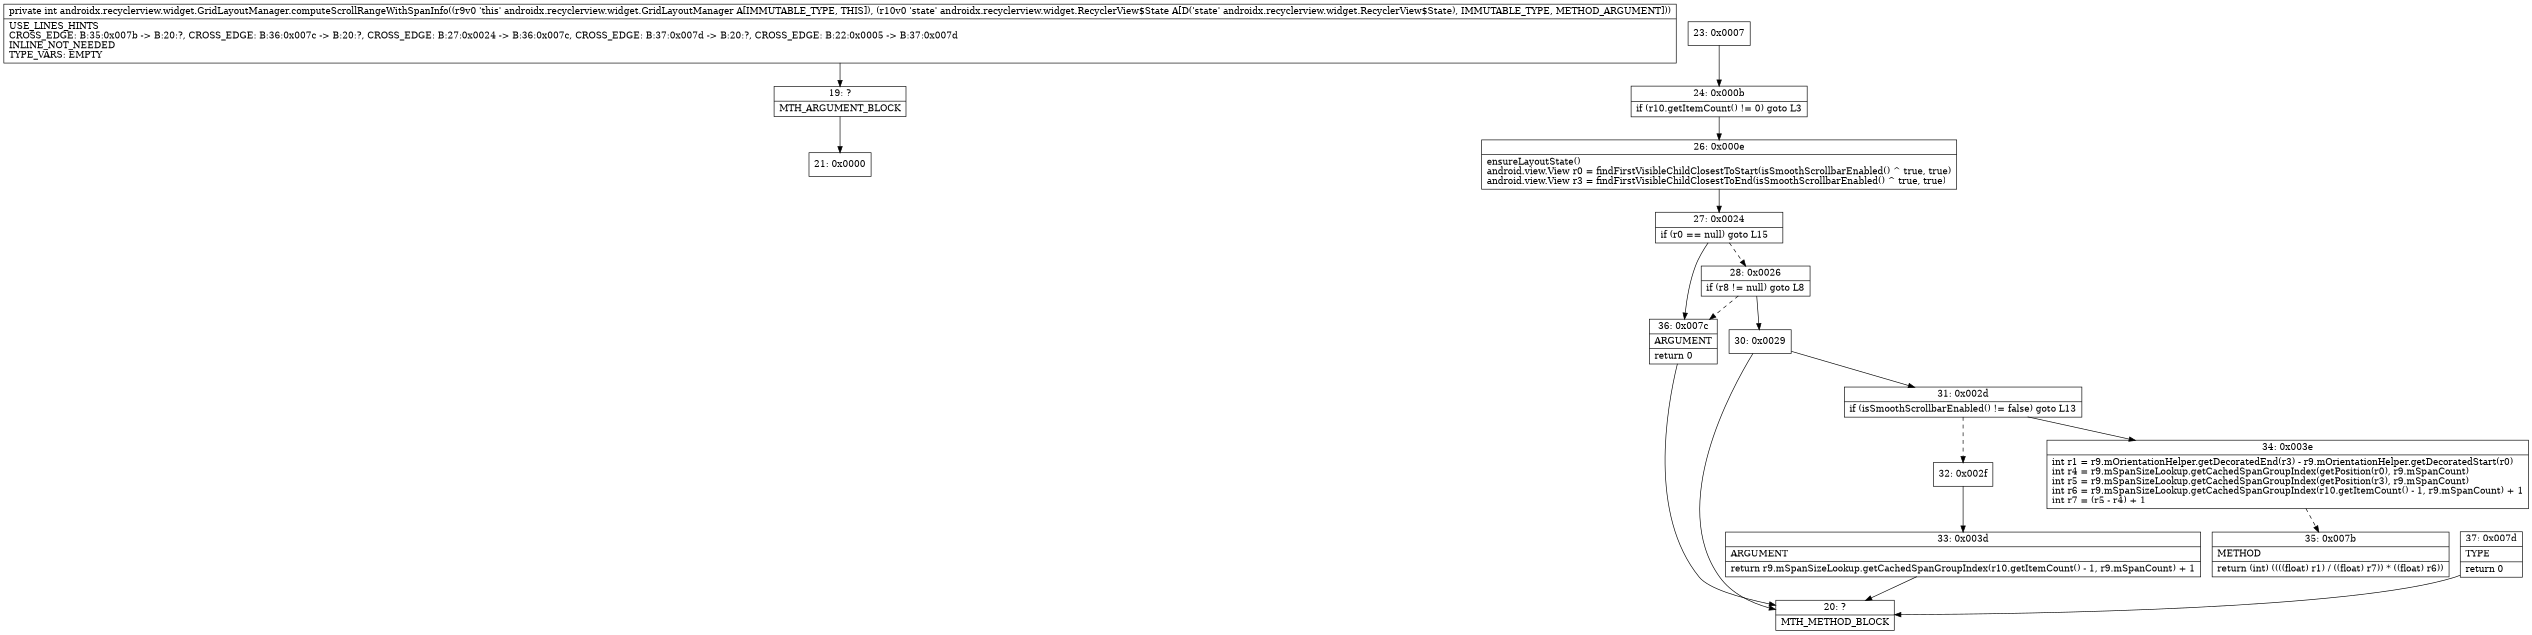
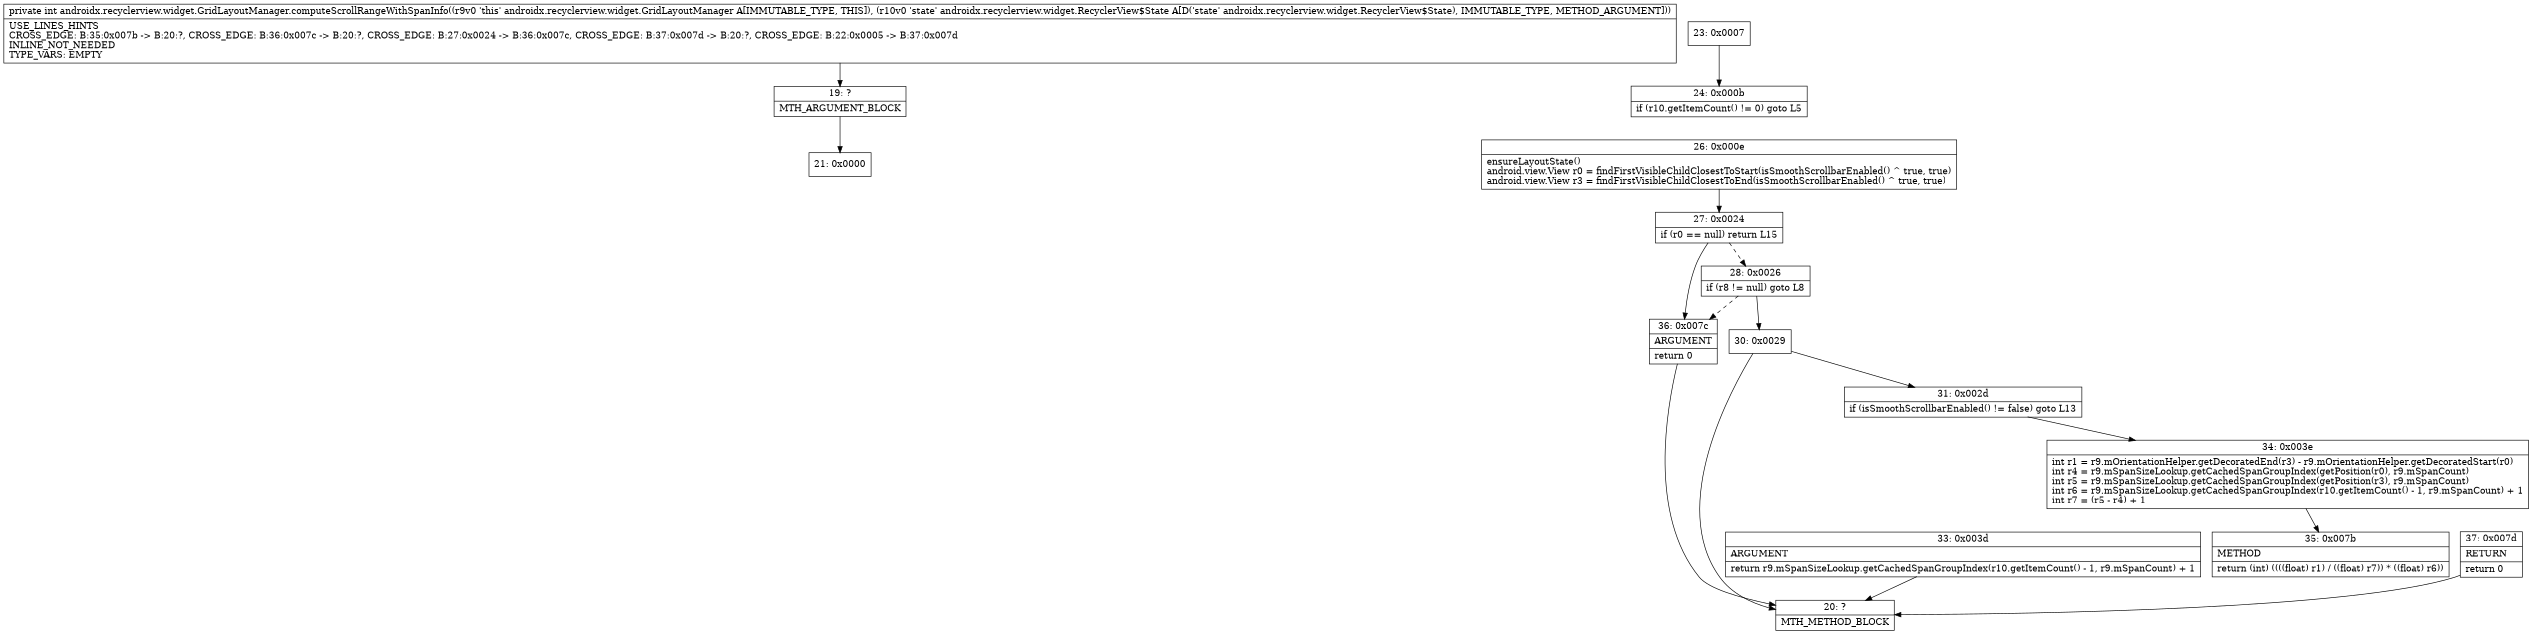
  digraph {
    node [shape=record]
    n1 [label="{19\:\ ?|MTH_ARGUMENT_BLOCK\l}"]
    n2 [label="{21\:\ 0x0000}"]
    n3 [label="{23\:\ 0x0007}"]
-   n4 [label="{24\:\ 0x000b|if (r10.getItemCount() != 0) goto L3\l}"]
-   n5 [label="{37\:\ 0x007d|TYPE\l|return 0\l}"]
+   n4 [label="{24\:\ 0x000b|if (r10.getItemCount() != 0) goto L5\l}"]
+   n5 [label="{37\:\ 0x007d|RETURN\l|return 0\l}"]
    n6 [label="{20\:\ ?|MTH_METHOD_BLOCK\l}"]
    n7 [label="{26\:\ 0x000e|ensureLayoutState()\landroid.view.View r0 = findFirstVisibleChildClosestToStart(isSmoothScrollbarEnabled() ^ true, true)\landroid.view.View r3 = findFirstVisibleChildClosestToEnd(isSmoothScrollbarEnabled() ^ true, true)\l}"]
-   n8 [label="{27\:\ 0x0024|if (r0 == null) goto L15\l}"]
+   n8 [label="{27\:\ 0x0024|if (r0 == null) return L15\l}"]
    n9 [label="{28\:\ 0x0026|if (r8 != null) goto L8\l}"]
    n10 [label="{36\:\ 0x007c|ARGUMENT\l|return 0\l}"]
    n11 [label="{30\:\ 0x0029}"]
    n12 [label="{31\:\ 0x002d|if (isSmoothScrollbarEnabled() != false) goto L13\l}"]
-   n13 [label="{32\:\ 0x002f}"]
    n14 [label="{34\:\ 0x003e|int r1 = r9.mOrientationHelper.getDecoratedEnd(r3) \- r9.mOrientationHelper.getDecoratedStart(r0)\lint r4 = r9.mSpanSizeLookup.getCachedSpanGroupIndex(getPosition(r0), r9.mSpanCount)\lint r5 = r9.mSpanSizeLookup.getCachedSpanGroupIndex(getPosition(r3), r9.mSpanCount)\lint r6 = r9.mSpanSizeLookup.getCachedSpanGroupIndex(r10.getItemCount() \- 1, r9.mSpanCount) + 1\lint r7 = (r5 \- r4) + 1\l}"]
    n15 [label="{33\:\ 0x003d|ARGUMENT\l|return r9.mSpanSizeLookup.getCachedSpanGroupIndex(r10.getItemCount() \- 1, r9.mSpanCount) + 1\l}"]
    n16 [label="{35\:\ 0x007b|METHOD\l|return (int) ((((float) r1) \/ ((float) r7)) * ((float) r6))\l}"]
    n17 [label="{private int androidx.recyclerview.widget.GridLayoutManager.computeScrollRangeWithSpanInfo((r9v0 'this' androidx.recyclerview.widget.GridLayoutManager A[IMMUTABLE_TYPE, THIS]), (r10v0 'state' androidx.recyclerview.widget.RecyclerView$State A[D('state' androidx.recyclerview.widget.RecyclerView$State), IMMUTABLE_TYPE, METHOD_ARGUMENT]))  | USE_LINES_HINTS\lCROSS_EDGE: B:35:0x007b \-\> B:20:?, CROSS_EDGE: B:36:0x007c \-\> B:20:?, CROSS_EDGE: B:27:0x0024 \-\> B:36:0x007c, CROSS_EDGE: B:37:0x007d \-\> B:20:?, CROSS_EDGE: B:22:0x0005 \-\> B:37:0x007d\lINLINE_NOT_NEEDED\lTYPE_VARS: EMPTY\l}"]
    n1 -> n2
    n3 -> n4
-   n4 -> n7
    n5 -> n6
    n7 -> n8
    n8 -> n9 [style=dashed]
    n8 -> n10
    n9 -> n10 [style=dashed]
    n9 -> n11
    n10 -> n6
    n11 -> n6
    n11 -> n12
-   n12 -> n13 [style=dashed]
    n12 -> n14
-   n13 -> n15
-   n14 -> n16 [style=dashed]
+   n14 -> n16
    n15 -> n6
    n17 -> n1
  }
